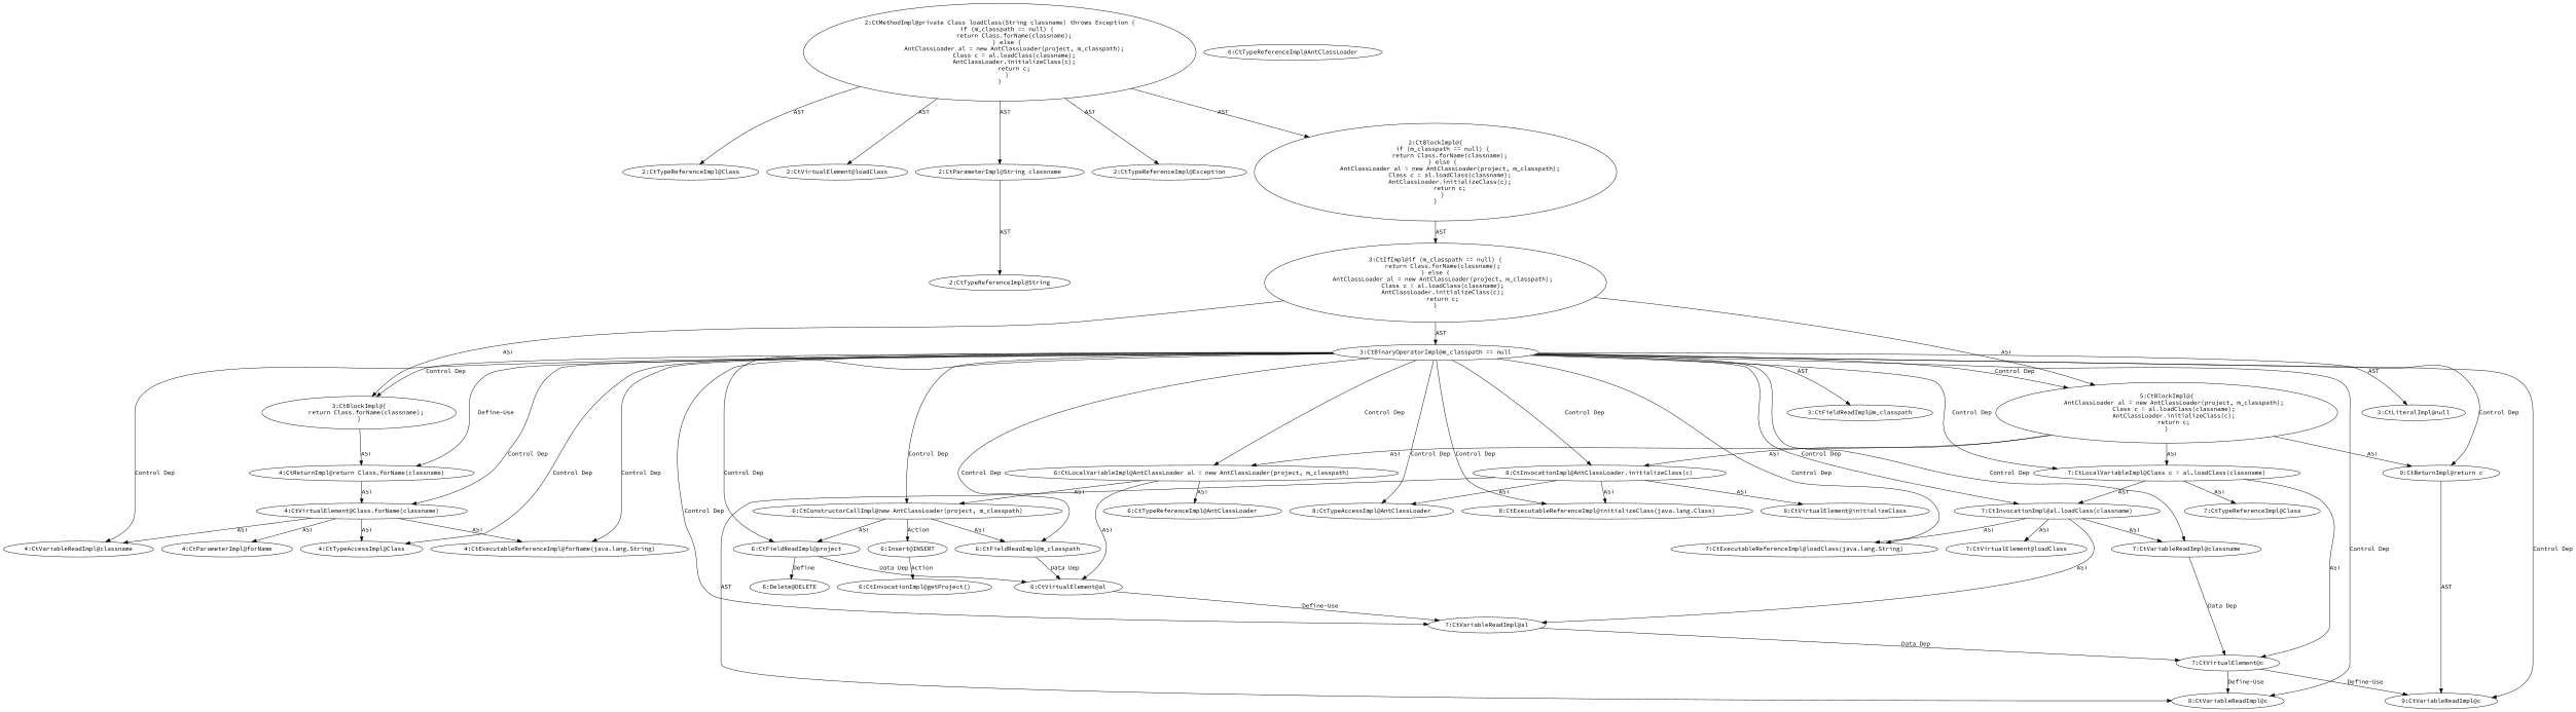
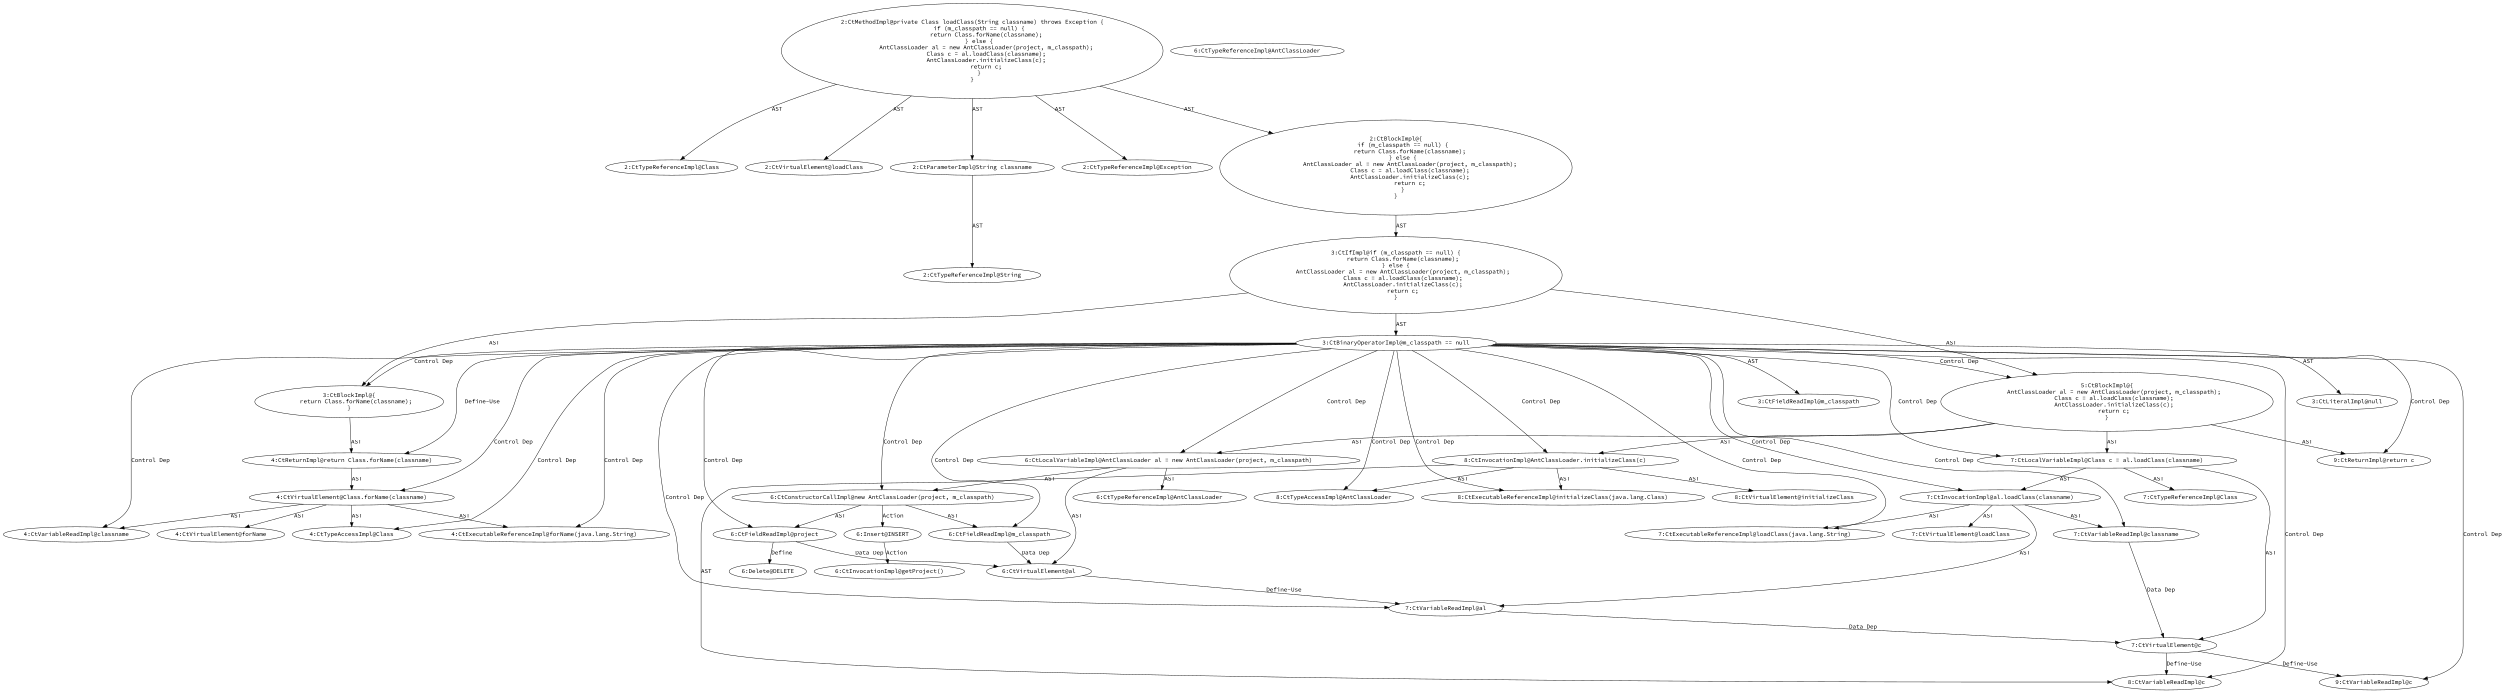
  digraph {
    fontname="Source Code Pro"
    node [fontname="Source Code Pro" shape=ellipse]
    edge [fontname="Source Code Pro"]
    n1 [label="2:CtTypeReferenceImpl@Class"]
    n2 [label="2:CtVirtualElement@loadClass"]
    n3 [label="2:CtParameterImpl@String classname"]
    n4 [label="2:CtTypeReferenceImpl@String"]
    n5 [label="2:CtTypeReferenceImpl@Exception"]
    n6 [label="3:CtFieldReadImpl@m_classpath"]
    n7 [label="3:CtLiteralImpl@null"]
    n8 [label="3:CtBinaryOperatorImpl@m_classpath == null"]
    n9 [label="4:CtExecutableReferenceImpl@forName(java.lang.String)"]
    n10 [label="4:CtTypeAccessImpl@Class"]
    n11 [label="4:CtVariableReadImpl@classname"]
    n12 [label="4:CtVirtualElement@Class.forName(classname)"]
    n13 [label="4:CtReturnImpl@return Class.forName(classname)"]
    n14 [label="3:CtBlockImpl@\{\n    return Class.forName(classname);\n\}"]
    n15 [label="6:CtFieldReadImpl@project"]
    n16 [label="6:CtFieldReadImpl@m_classpath"]
    n17 [label="6:CtConstructorCallImpl@new AntClassLoader(project, m_classpath)"]
    n18 [label="6:CtLocalVariableImpl@AntClassLoader al = new AntClassLoader(project, m_classpath)"]
    n19 [label="7:CtExecutableReferenceImpl@loadClass(java.lang.String)"]
    n20 [label="7:CtVariableReadImpl@al"]
    n21 [label="7:CtVariableReadImpl@classname"]
    n22 [label="7:CtInvocationImpl@al.loadClass(classname)"]
    n23 [label="7:CtLocalVariableImpl@Class c = al.loadClass(classname)"]
    n24 [label="8:CtExecutableReferenceImpl@initializeClass(java.lang.Class)"]
    n25 [label="8:CtTypeAccessImpl@AntClassLoader"]
    n26 [label="8:CtVariableReadImpl@c"]
    n27 [label="8:CtInvocationImpl@AntClassLoader.initializeClass(c)"]
    n28 [label="9:CtVariableReadImpl@c"]
    n29 [label="9:CtReturnImpl@return c"]
    n30 [label="5:CtBlockImpl@\{\n    AntClassLoader al = new AntClassLoader(project, m_classpath);\n    Class c = al.loadClass(classname);\n    AntClassLoader.initializeClass(c);\n    return c;\n\}"]
-   n31 [label="4:CtParameterImpl@forName"]
+   n31 [label="4:CtVirtualElement@forName"]
    n32 [label="6:CtVirtualElement@al"]
    n33 [label="6:Delete@DELETE"]
    n34 [label="6:Insert@INSERT"]
    n35 [label="6:CtTypeReferenceImpl@AntClassLoader"]
    n36 [label="7:CtVirtualElement@c"]
    n37 [label="7:CtVirtualElement@loadClass"]
    n38 [label="7:CtTypeReferenceImpl@Class"]
    n39 [label="8:CtVirtualElement@initializeClass"]
    n40 [label="6:CtTypeReferenceImpl@AntClassLoader"]
    n41 [label="6:CtInvocationImpl@getProject()"]
    n42 [label="3:CtIfImpl@if (m_classpath == null) \{\n    return Class.forName(classname);\n\} else \{\n    AntClassLoader al = new AntClassLoader(project, m_classpath);\n    Class c = al.loadClass(classname);\n    AntClassLoader.initializeClass(c);\n    return c;\n\}"]
    n43 [label="2:CtBlockImpl@\{\n    if (m_classpath == null) \{\n        return Class.forName(classname);\n    \} else \{\n        AntClassLoader al = new AntClassLoader(project, m_classpath);\n        Class c = al.loadClass(classname);\n        AntClassLoader.initializeClass(c);\n        return c;\n    \}\n\}"]
    n44 [label="2:CtMethodImpl@private Class loadClass(String classname) throws Exception \{\n    if (m_classpath == null) \{\n        return Class.forName(classname);\n    \} else \{\n        AntClassLoader al = new AntClassLoader(project, m_classpath);\n        Class c = al.loadClass(classname);\n        AntClassLoader.initializeClass(c);\n        return c;\n    \}\n\}"]
    n3 -> n4 [label=AST]
    n8 -> n6 [label=AST]
    n8 -> n7 [label=AST]
    n8 -> n9 [label="Control Dep"]
    n8 -> n10 [label="Control Dep"]
    n8 -> n11 [label="Control Dep"]
    n8 -> n12 [label="Control Dep"]
    n8 -> n13 [label="Define-Use"]
    n8 -> n14 [label="Control Dep"]
    n8 -> n15 [label="Control Dep"]
    n8 -> n16 [label="Control Dep"]
    n8 -> n17 [label="Control Dep"]
    n8 -> n18 [label="Control Dep"]
    n8 -> n19 [label="Control Dep"]
    n8 -> n20 [label="Control Dep"]
    n8 -> n21 [label="Control Dep"]
    n8 -> n22 [label="Control Dep"]
    n8 -> n23 [label="Control Dep"]
    n8 -> n24 [label="Control Dep"]
    n8 -> n25 [label="Control Dep"]
    n8 -> n26 [label="Control Dep"]
    n8 -> n27 [label="Control Dep"]
    n8 -> n28 [label="Control Dep"]
    n8 -> n29 [label="Control Dep"]
    n8 -> n30 [label="Control Dep"]
    n12 -> n9 [label=AST]
    n12 -> n10 [label=AST]
    n12 -> n11 [label=AST]
    n12 -> n31 [label=AST]
    n13 -> n12 [label=AST]
    n14 -> n13 [label=AST]
    n15 -> n32 [label="Data Dep"]
    n15 -> n33 [label=Define]
    n16 -> n32 [label="Data Dep"]
    n17 -> n15 [label=AST]
    n17 -> n16 [label=AST]
    n17 -> n34 [label=Action]
    n18 -> n17 [label=AST]
    n18 -> n32 [label=AST]
    n18 -> n35 [label=AST]
    n20 -> n36 [label="Data Dep"]
    n21 -> n36 [label="Data Dep"]
    n22 -> n19 [label=AST]
    n22 -> n20 [label=AST]
    n22 -> n21 [label=AST]
    n22 -> n37 [label=AST]
    n23 -> n22 [label=AST]
    n23 -> n36 [label=AST]
    n23 -> n38 [label=AST]
    n27 -> n24 [label=AST]
    n27 -> n25 [label=AST]
    n27 -> n26 [label=AST]
    n27 -> n39 [label=AST]
-   n29 -> n28 [label=AST]
    n30 -> n18 [label=AST]
    n30 -> n23 [label=AST]
    n30 -> n27 [label=AST]
    n30 -> n29 [label=AST]
    n32 -> n20 [label="Define-Use"]
    n34 -> n41 [label=Action]
    n36 -> n26 [label="Define-Use"]
    n36 -> n28 [label="Define-Use"]
    n42 -> n8 [label=AST]
    n42 -> n14 [label=AST]
    n42 -> n30 [label=AST]
    n43 -> n42 [label=AST]
    n44 -> n1 [label=AST]
    n44 -> n2 [label=AST]
    n44 -> n3 [label=AST]
    n44 -> n5 [label=AST]
    n44 -> n43 [label=AST]
  }
